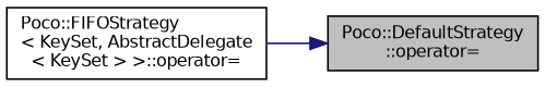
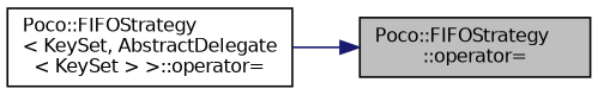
  digraph {
    rankdir=RL
    node [color=black fontname=Helvetica fontsize=10 shape=record style=filled]
-   n1 [fillcolor=grey75 fontcolor=black height=0.2 label="Poco::DefaultStrategy\l::operator=" width=0.4]
+   n1 [fillcolor=grey75 fontcolor=black height=0.2 label="Poco::FIFOStrategy\l::operator=" width=0.4]
    n2 [fillcolor=white height=0.2 label="Poco::FIFOStrategy\l\< KeySet, AbstractDelegate\l\< KeySet \> \>::operator=" width=0.4]
    n1 -> n2 [color=midnightblue dir=back fontname=Helvetica fontsize=10 labelfontname=Helvetica labelfontsize=10 style=solid]
  }
